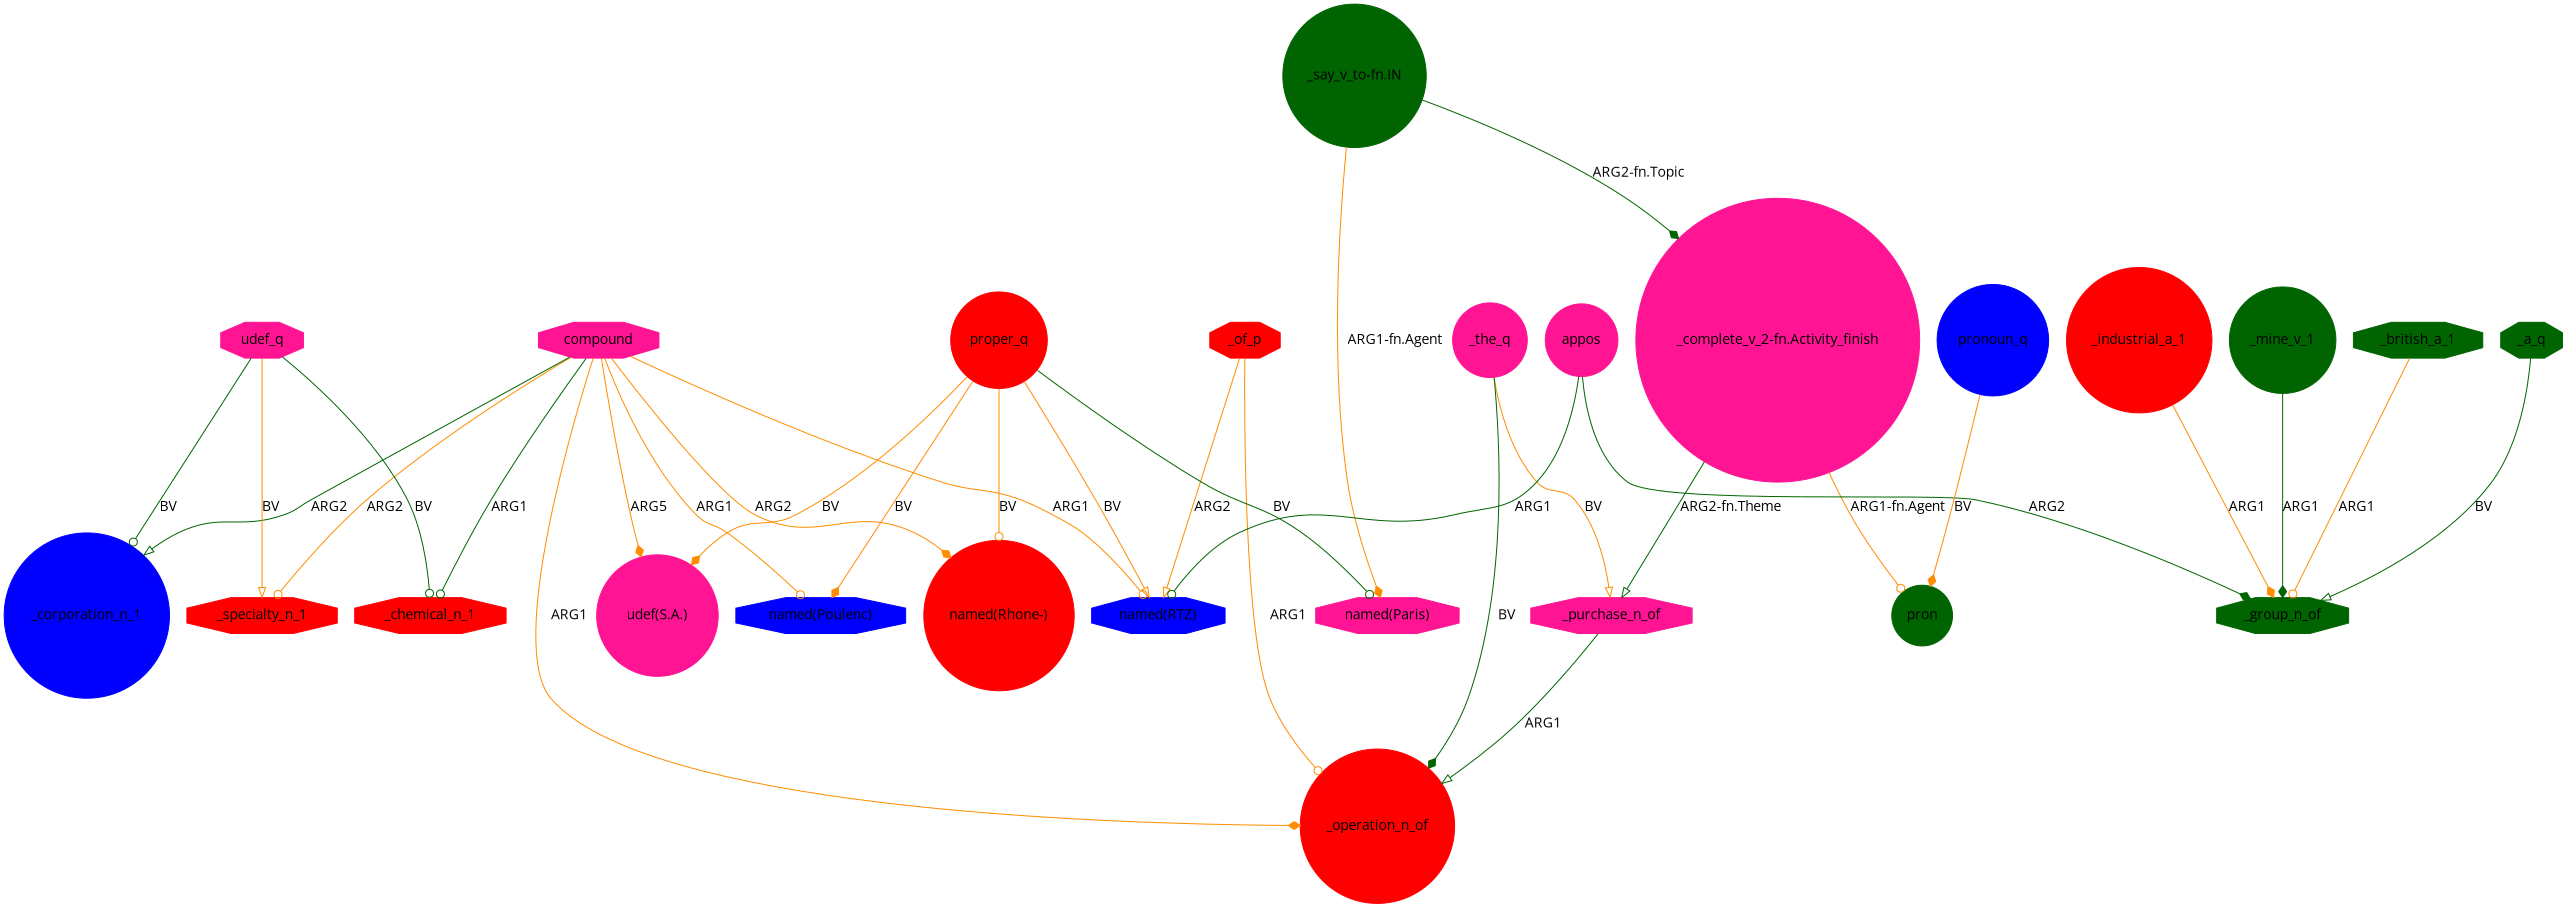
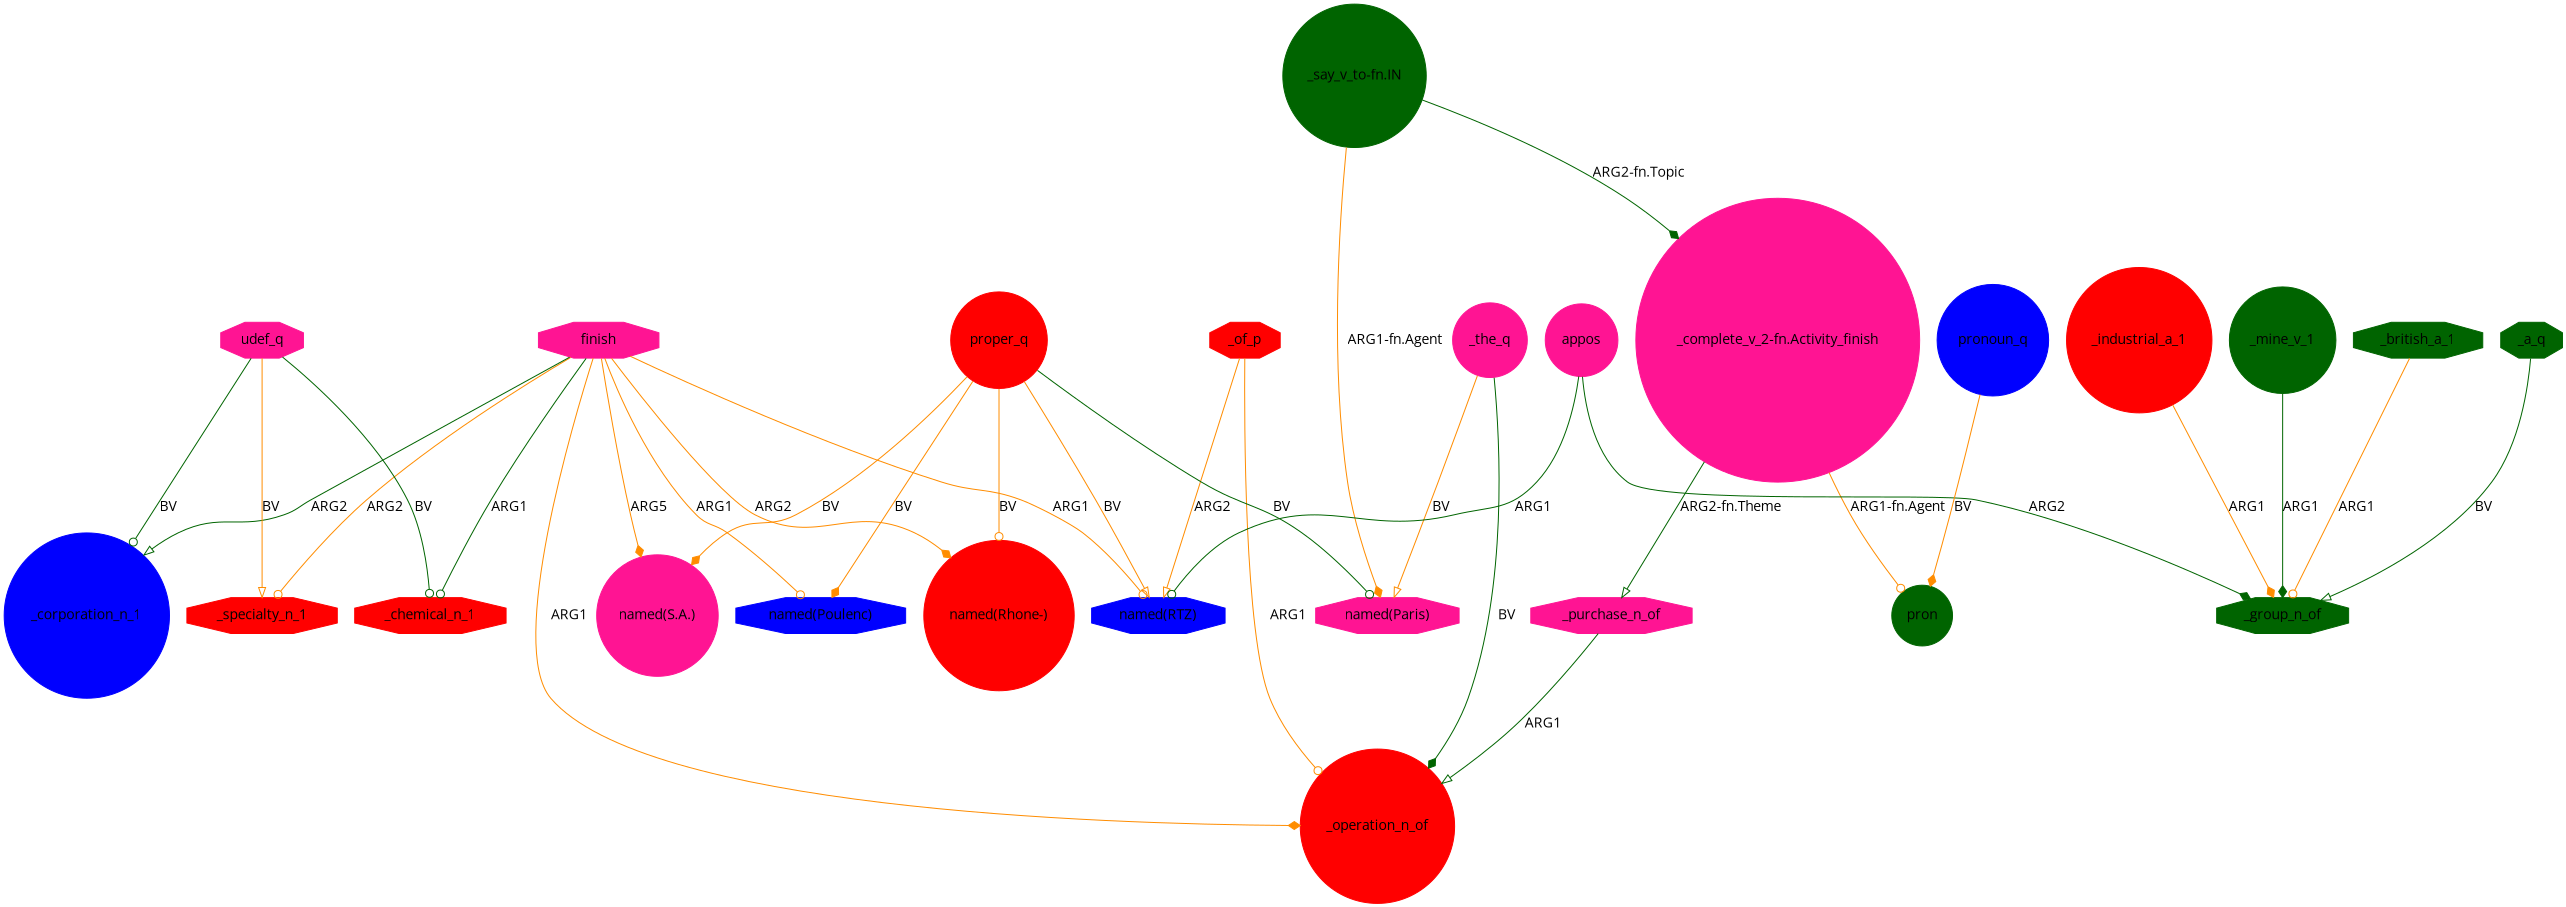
  digraph {
    fontname="Open Sans"
    node [color=deeppink fontname="Open Sans" shape=circle style=filled]
    edge [arrowhead=diamond color=darkorange fontname="Open Sans"]
    _purchase_n_of [shape=octagon]
    _operation_n_of [color=red]
-   compound [shape=octagon]
+   compound [shape=octagon label=finish]
    _specialty_n_1 [color=red shape=octagon]
    "named(RTZ)" [color=blue shape=octagon]
-   "named(S.A.)" [label="udef(S.A.)"]
+   "named(S.A.)"
    "named(Poulenc)" [color=blue shape=octagon]
    "named(Rhone-)" [color=red]
    _corporation_n_1 [color=blue]
    _chemical_n_1 [color=red shape=octagon]
    "named(Paris)" [shape=octagon]
    udef_q [shape=octagon]
    _of_p [color=red shape=octagon]
    proper_q [color=red]
    _the_q
    _industrial_a_1 [color=red]
    _group_n_of [color=darkgreen shape=octagon]
    "_say_v_to-fn.IN" [color=darkgreen]
    "_complete_v_2-fn.Activity_finish"
    pron [color=darkgreen]
    appos
    pronoun_q [color=blue]
    _mine_v_1 [color=darkgreen]
    _british_a_1 [color=darkgreen shape=octagon]
    _a_q [color=darkgreen shape=octagon]
    _purchase_n_of -> _operation_n_of [arrowhead=onormal color=darkgreen label=ARG1]
    compound -> _operation_n_of [label=ARG1]
    compound -> _specialty_n_1 [arrowhead=odot label=ARG2]
    compound -> "named(RTZ)" [arrowhead=odot label=ARG1]
    compound -> "named(S.A.)" [label=ARG5]
    compound -> "named(Poulenc)" [arrowhead=odot label=ARG1]
    compound -> "named(Rhone-)" [label=ARG2]
    compound -> _corporation_n_1 [arrowhead=onormal color=darkgreen label=ARG2]
    compound -> _chemical_n_1 [arrowhead=odot color=darkgreen label=ARG1]
    udef_q -> _specialty_n_1 [arrowhead=onormal label=BV]
    udef_q -> _corporation_n_1 [arrowhead=odot color=darkgreen label=BV]
    udef_q -> _chemical_n_1 [arrowhead=odot color=darkgreen label=BV]
    _of_p -> _operation_n_of [arrowhead=odot label=ARG1]
    _of_p -> "named(RTZ)" [arrowhead=onormal label=ARG2]
    proper_q -> "named(RTZ)" [arrowhead=onormal label=BV]
    proper_q -> "named(S.A.)" [label=BV]
    proper_q -> "named(Poulenc)" [label=BV]
    proper_q -> "named(Rhone-)" [arrowhead=odot label=BV]
    proper_q -> "named(Paris)" [arrowhead=odot color=darkgreen label=BV]
-   _the_q -> _purchase_n_of [arrowhead=onormal label=BV]
+   _the_q -> "named(Paris)" [arrowhead=onormal label=BV]
    _the_q -> _operation_n_of [color=darkgreen label=BV]
    _industrial_a_1 -> _group_n_of [label=ARG1]
    "_say_v_to-fn.IN" -> "named(Paris)" [label="ARG1-fn.Agent"]
    "_say_v_to-fn.IN" -> "_complete_v_2-fn.Activity_finish" [color=darkgreen label="ARG2-fn.Topic"]
    "_complete_v_2-fn.Activity_finish" -> _purchase_n_of [arrowhead=onormal color=darkgreen label="ARG2-fn.Theme"]
    "_complete_v_2-fn.Activity_finish" -> pron [arrowhead=odot label="ARG1-fn.Agent"]
    appos -> "named(RTZ)" [arrowhead=odot color=darkgreen label=ARG1]
    appos -> _group_n_of [color=darkgreen label=ARG2]
    pronoun_q -> pron [label=BV]
    _mine_v_1 -> _group_n_of [color=darkgreen label=ARG1]
    _british_a_1 -> _group_n_of [arrowhead=odot label=ARG1]
    _a_q -> _group_n_of [arrowhead=onormal color=darkgreen label=BV]
  }
